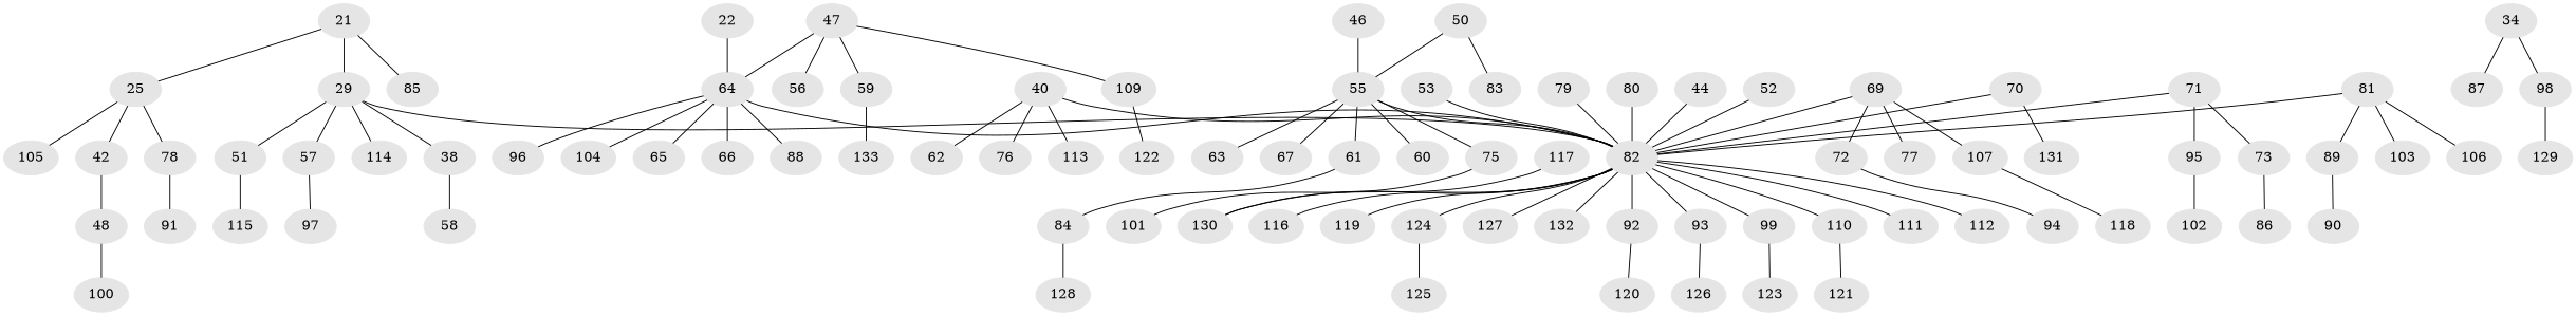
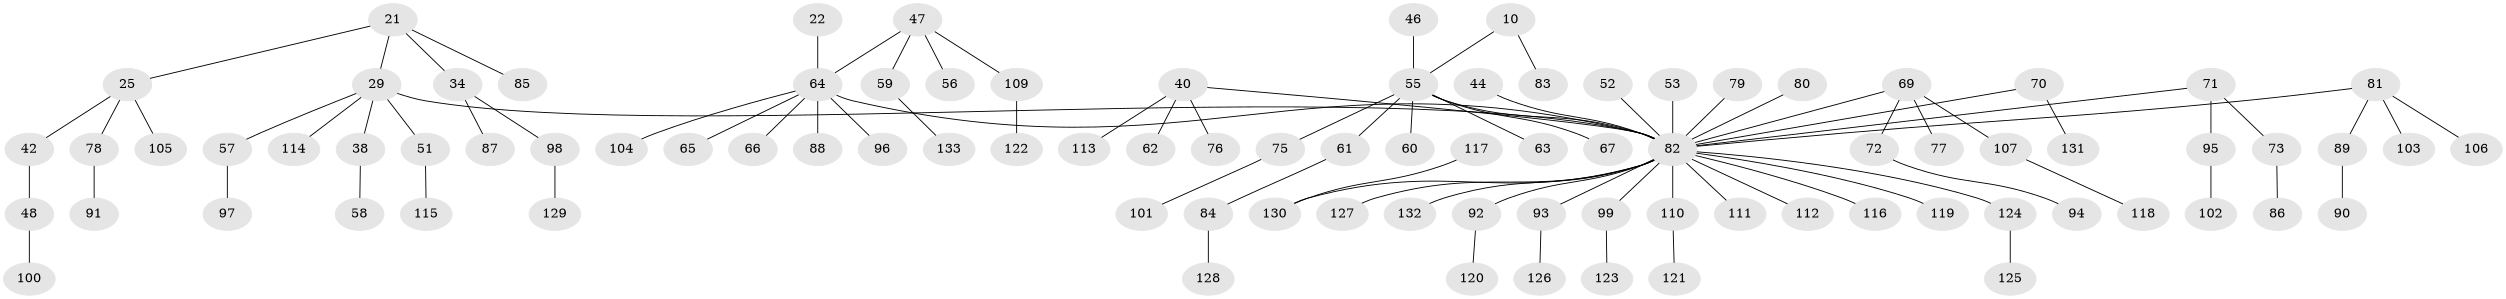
  graph {
    node [color=gray90 style=filled]
    21
    25
    29 [super="+17"]
    34
    85
    42
    78
    105
    38
    57
    82 [super="+26+74+68+36"]
    114
    51
    87
    98
    64 [super="+6+54+8"]
    65
    66
    88
    96
    104
    22
    48
    91
    58
    97
    92
    93
    99
    110
    111
    112
    116
    119
    124
    127
    130 [super="+49"]
    132
    115
    129
    40 [super="+27"]
    62
    76
    113
    100
    44
    55 [super="+12+18+35+37+39+41+30"]
    60
    61
    63
    67
    75
    46
    47
    56
    59
    109
    133
    122
-   50
+   50 [label=10]
    83
    52
    53
    84
    101
    128
    69
    72
    77
    107
    94
    118
    70
    131
    71
    73
    95
    86
    102
    79
    80
    81 [super="+14"]
    89
    103
    106
    90
    120
    126
    123
    121
    125
    117
    21 -- 25
    21 -- 29
+   21 -- 34
    21 -- 85
    25 -- 42
    25 -- 78
    25 -- 105
    29 -- 38
    29 -- 57
    29 -- 82
    29 -- 114
    29 -- 51
    34 -- 87
    34 -- 98
    42 -- 48
    78 -- 91
    38 -- 58
    57 -- 97
    82 -- 92
    82 -- 93
    82 -- 99
    82 -- 110
    82 -- 111
    82 -- 112
    82 -- 116
    82 -- 119
    82 -- 124
    82 -- 127
    82 -- 130
    82 -- 132
    51 -- 115
    98 -- 129
    64 -- 82
    64 -- 65
    64 -- 66
    64 -- 88
    64 -- 96
    64 -- 104
    22 -- 64
    48 -- 100
    92 -- 120
    93 -- 126
    99 -- 123
    110 -- 121
    124 -- 125
    40 -- 82
    40 -- 62
    40 -- 76
    40 -- 113
    44 -- 82
    55 -- 82
    55 -- 60
    55 -- 61
    55 -- 63
    55 -- 67
    55 -- 75
    61 -- 84
    75 -- 101
    46 -- 55
    47 -- 64
    47 -- 56
    47 -- 59
    47 -- 109
    59 -- 133
    109 -- 122
    50 -- 55
    50 -- 83
    52 -- 82
    53 -- 82
    84 -- 128
    69 -- 82
    69 -- 72
    69 -- 77
    69 -- 107
    72 -- 94
    107 -- 118
    70 -- 82
    70 -- 131
    71 -- 82
    71 -- 73
    71 -- 95
    73 -- 86
    95 -- 102
    79 -- 82
    80 -- 82
    81 -- 82
    81 -- 89
    81 -- 103
    81 -- 106
    89 -- 90
    117 -- 130
  }
